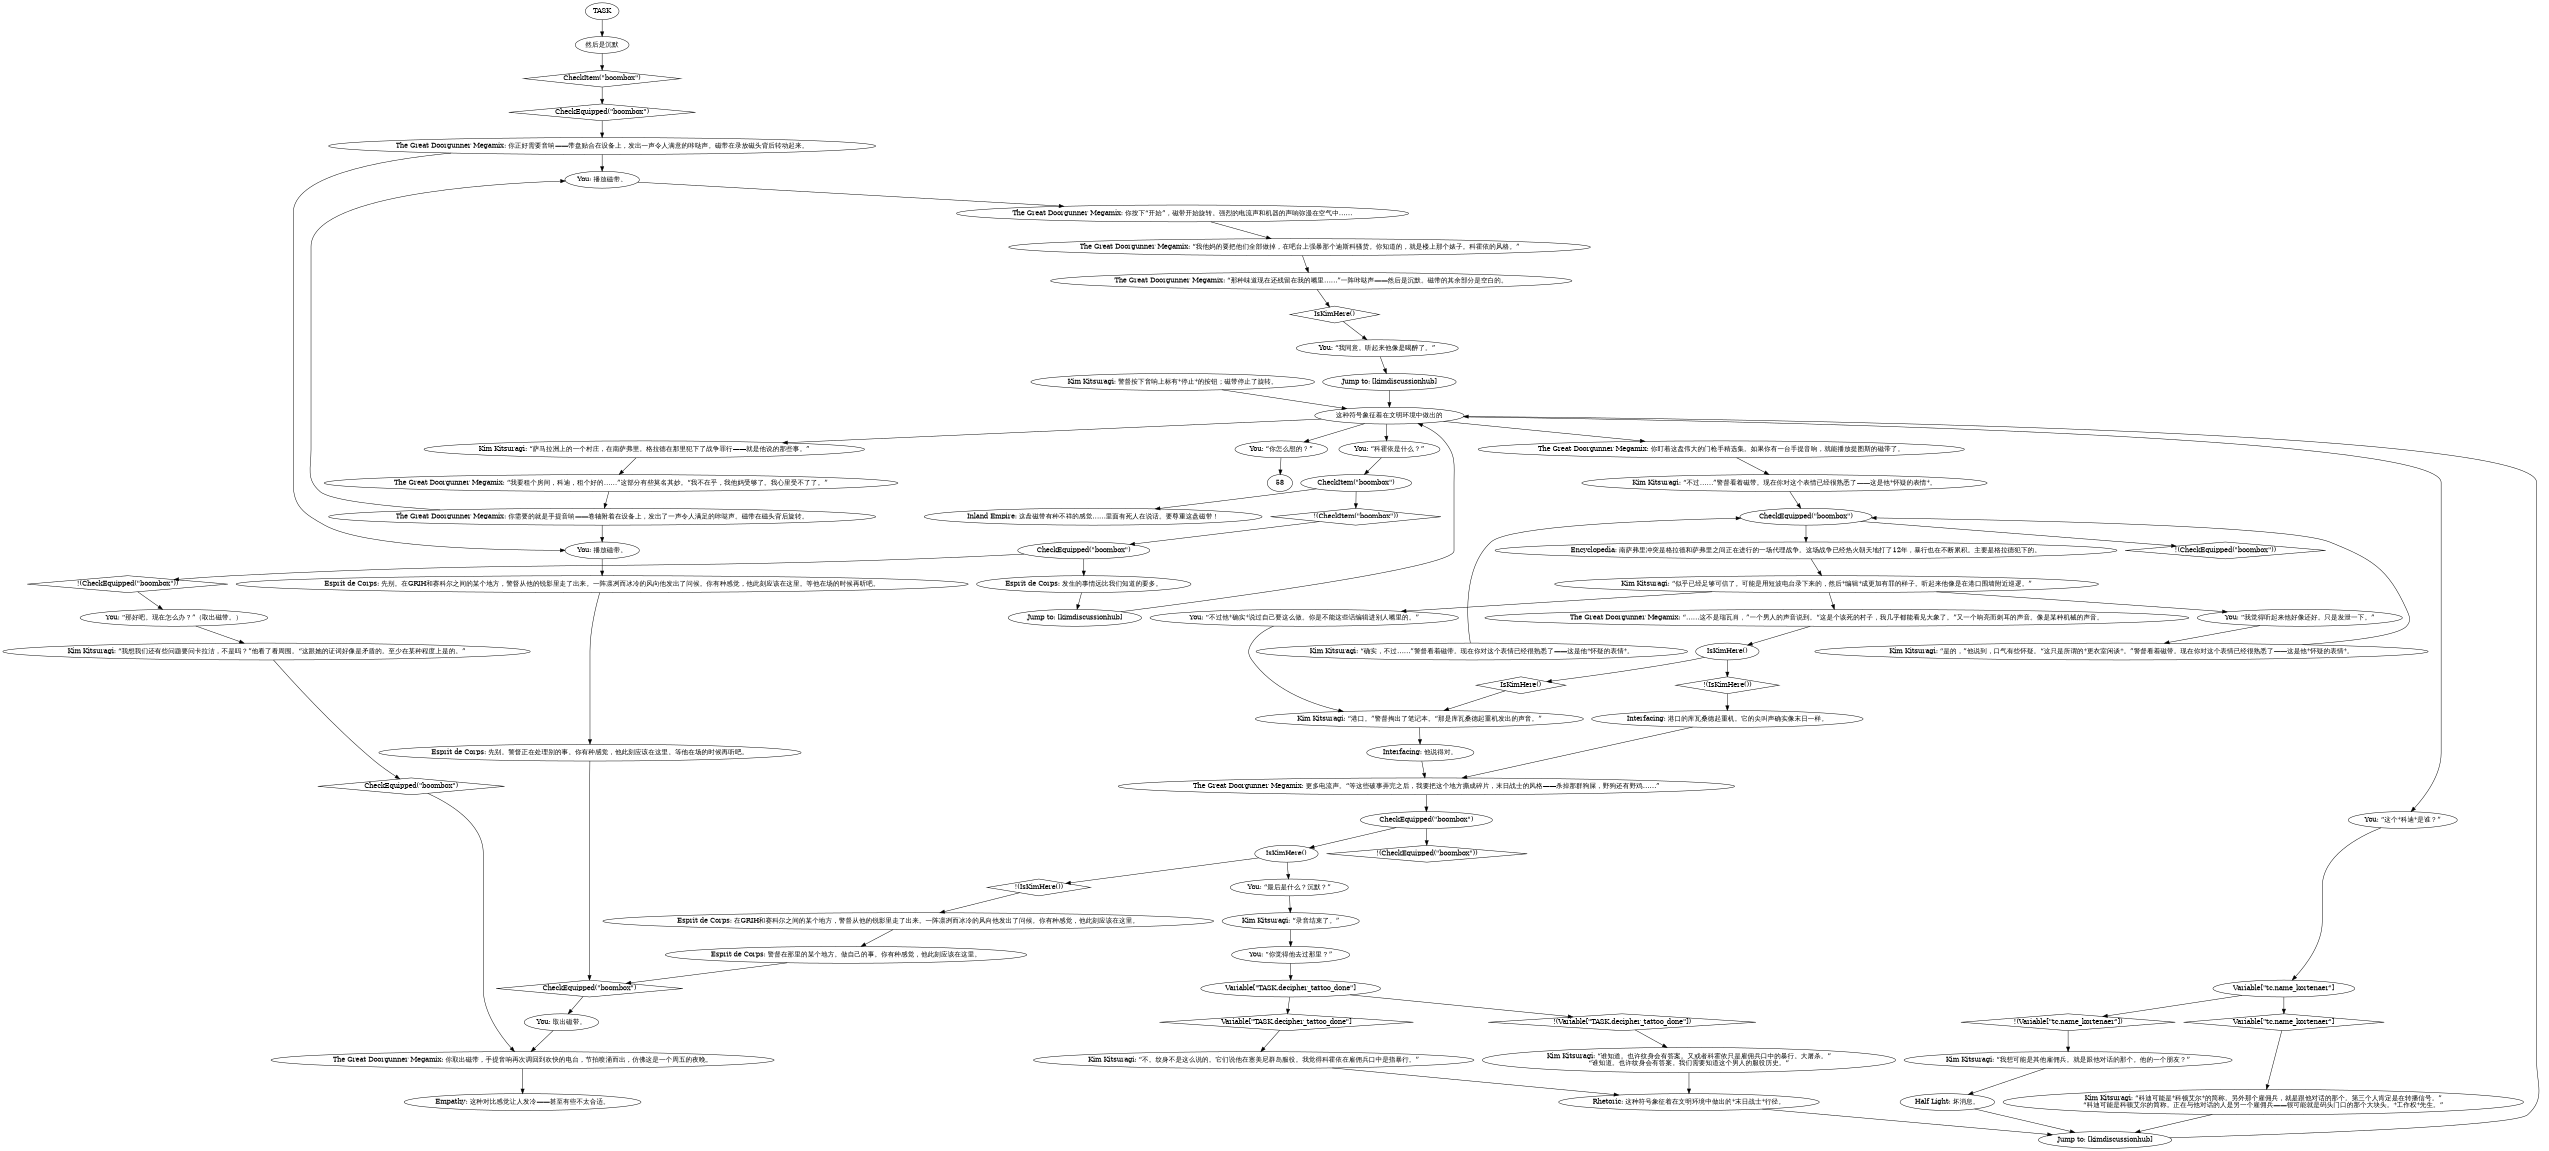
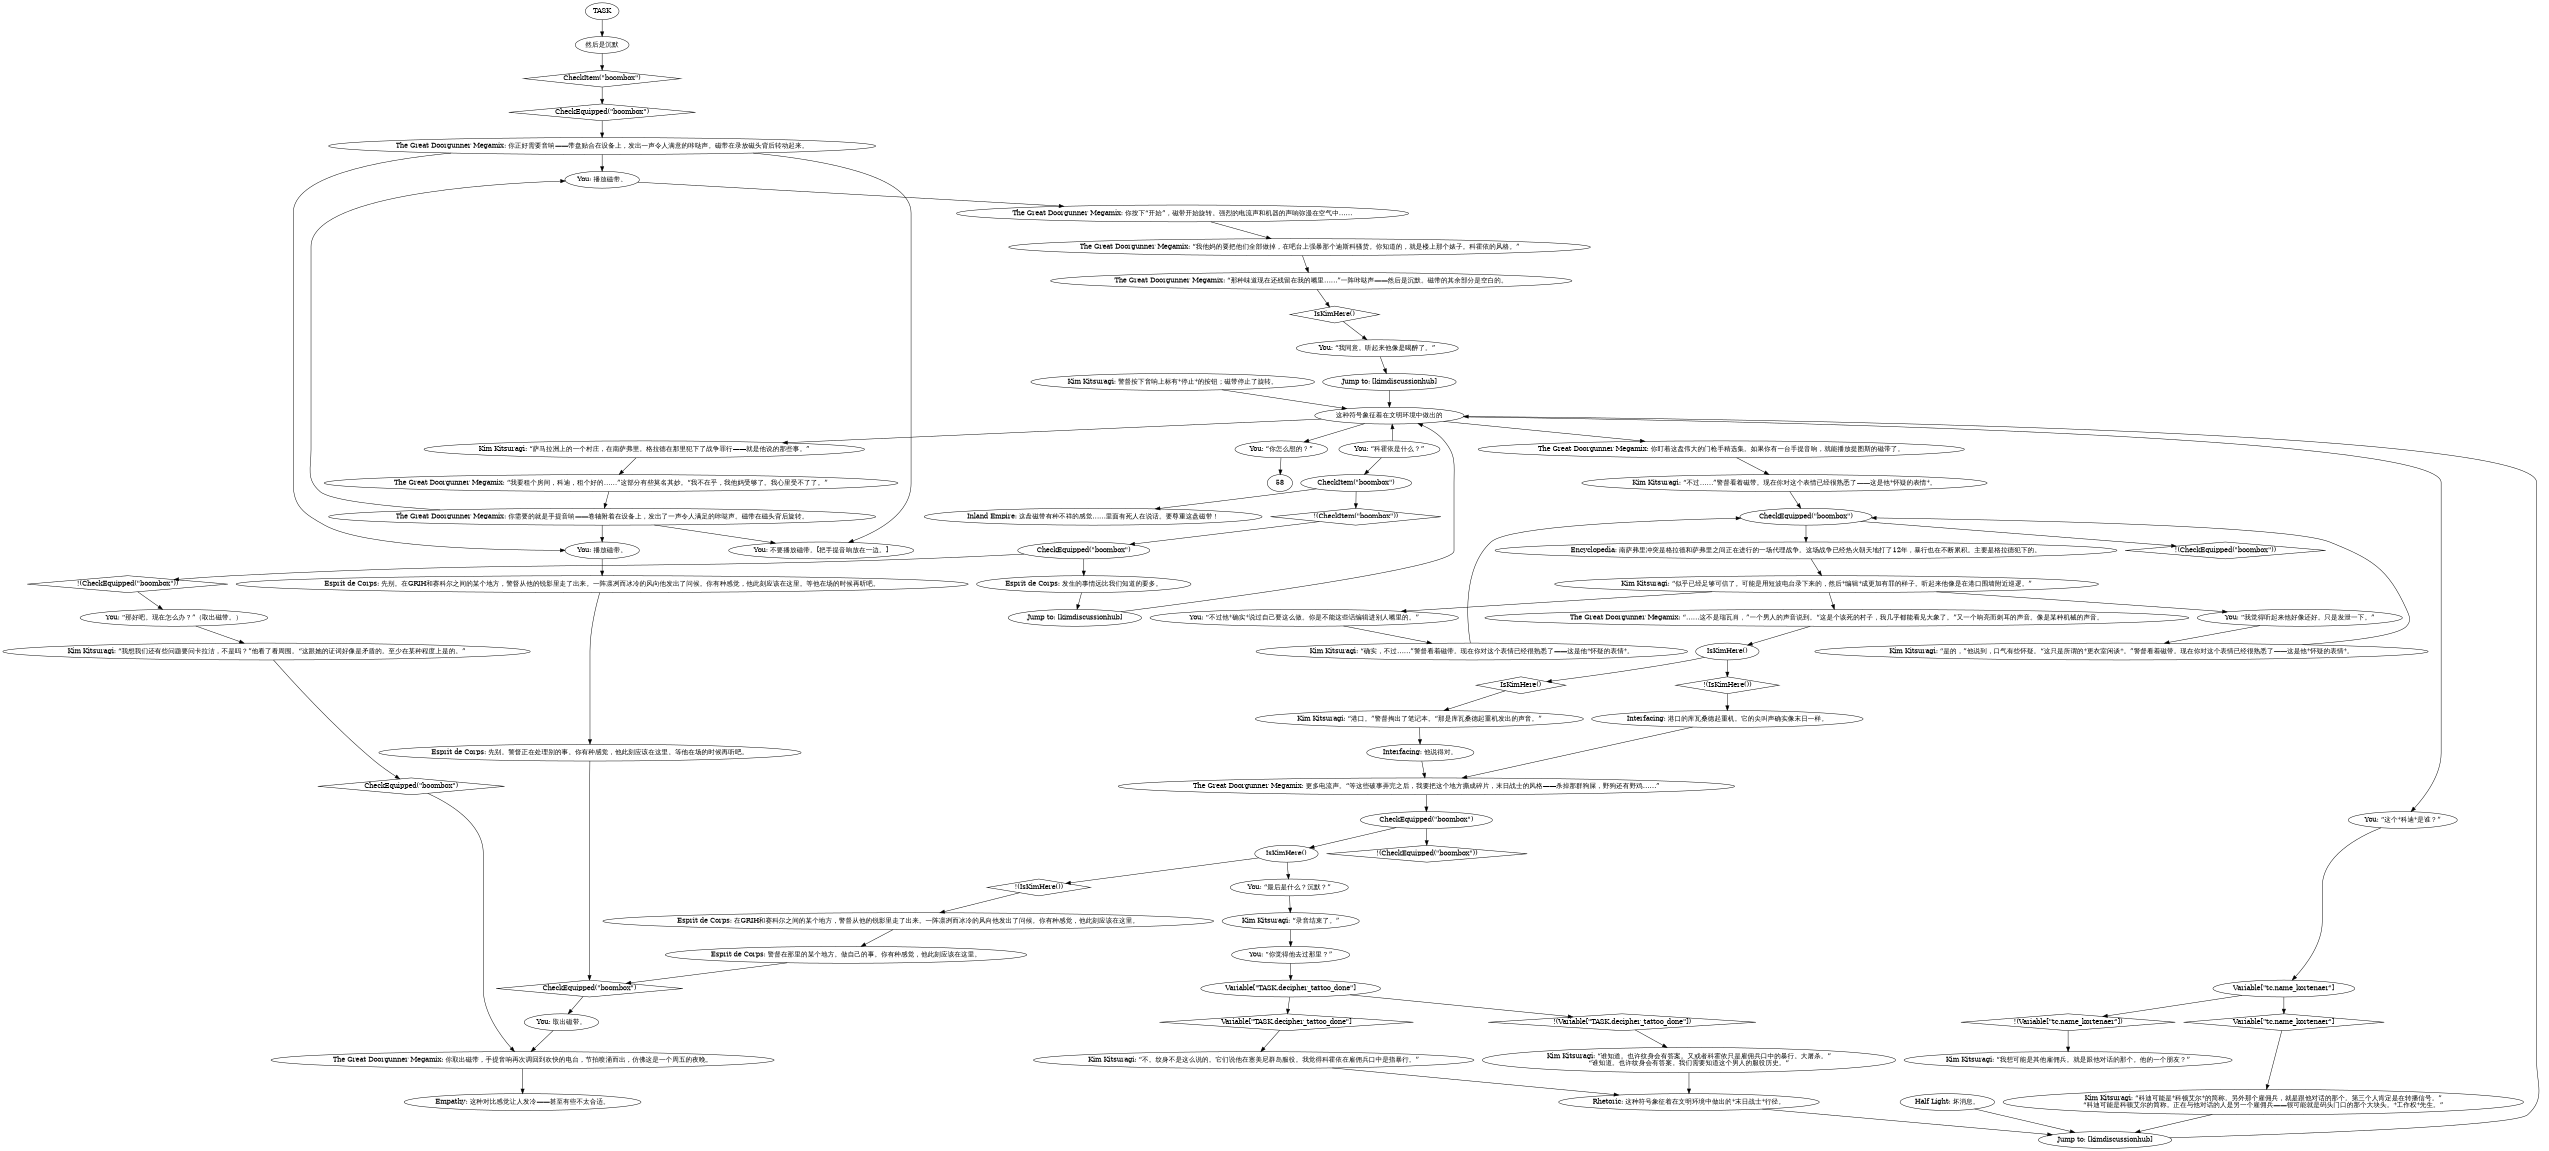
  digraph {
    n1 [label=TASK]
    n2 [label="然后是沉默"]
    n3 [label="CheckItem(\"boombox\")" shape=diamond]
    n4 [label="CheckEquipped(\"boombox\")" shape=diamond]
    n5 [label="Kim Kitsuragi: “不。纹身不是这么说的。它们说他在塞美尼群岛服役。我觉得科霍依在雇佣兵口中是指暴行。”"]
    n6 [label="Rhetoric: 这种符号象征着在文明环境中做出的*末日战士*行径。"]
    n7 [label="Jump to: [kimdiscussionhub]"]
    n8 [label="Jump to: [kimdiscussionhub]"]
    n9 [label="这种符号象征着在文明环境中做出的"]
    n10 [label="You: “你怎么想的？”"]
    n11 [label="You: “这个*科迪*是谁？”"]
    n12 [label="The Great Doorgunner Megamix: 你盯着这盘伟大的门枪手精选集。如果你有一台手提音响，就能播放提图斯的磁带了。"]
    n13 [label="You: “科霍依是什么？”"]
    n14 [label="Kim Kitsuragi: “萨马拉洲上的一个村庄，在南萨弗里。格拉德在那里犯下了战争罪行——就是他说的那些事。”"]
    n15 [label="The Great Doorgunner Megamix: 你取出磁带，手提音响再次调回到欢快的电台，节拍喷涌而出，仿佛这是一个周五的夜晚。"]
    n16 [label="Empathy: 这种对比感觉让人发冷——甚至有些不太合适。"]
    n17 [label="The Great Doorgunner Megamix: 更多电流声。“等这些破事弄完之后，我要把这个地方撕成碎片，末日战士的风格——杀掉那群狗屎，野狗还有野鸡……”"]
    n18 [label="CheckEquipped(\"boombox\")"]
    n19 [label="!(CheckEquipped(\"boombox\"))" shape=diamond]
    n20 [label="IsKimHere()"]
    n21 [label="Variable[\"tc.name_kortenaer\"]"]
    n22 [label="Variable[\"tc.name_kortenaer\"]" shape=diamond]
    n23 [label="!(Variable[\"tc.name_kortenaer\"])" shape=diamond]
    n24 [label="Kim Kitsuragi: “科迪可能是*科顿艾尔*的简称。另外那个雇佣兵，就是跟他对话的那个。第三个人肯定是在转播信号。”\n“科迪可能是科顿艾尔的简称。正在与他对话的人是另一个雇佣兵——很可能就是码头门口的那个大块头。*工作权*先生。”"]
    n25 [label="Kim Kitsuragi: “我想可能是其他雇佣兵。就是跟他对话的那个。他的一个朋友？”"]
    n26 [label="Half Light: 坏消息。"]
    n27 [label="You: 播放磁带。"]
    n28 [label="Esprit de Corps: 先别。在GRIH和赛科尔之间的某个地方，警督从他的锐影里走了出来。一阵凛冽而冰冷的风向他发出了问候。你有种感觉，他此刻应该在这里。等他在场的时候再听吧。"]
    n29 [label="Esprit de Corps: 先别。警督正在处理别的事。你有种感觉，他此刻应该在这里。等他在场的时候再听吧。"]
    n30 [label="CheckEquipped(\"boombox\")" shape=diamond]
    n31 [label="IsKimHere()"]
    n32 [label="IsKimHere()" shape=diamond]
    n33 [label="!(IsKimHere())" shape=diamond]
    n34 [label="Kim Kitsuragi: “港口。”警督掏出了笔记本。“那是库瓦桑德起重机发出的声音。”"]
    n35 [label="Interfacing: 港口的库瓦桑德起重机。它的尖叫声确实像末日一样。"]
    n36 [label="Interfacing: 他说得对。"]
    n37 [label="The Great Doorgunner Megamix: “那种味道现在还残留在我的嘴里……”一阵咔哒声——然后是沉默。磁带的其余部分是空白的。"]
    n38 [label="IsKimHere()" shape=diamond]
    n39 [label="You: “我同意。听起来他像是喝醉了。”"]
+   n40 [label="You: 不要播放磁带。[把手提音响放在一边。]"]
    n41 [label="Variable[\"TASK.decipher_tattoo_done\"]"]
    n42 [label="Variable[\"TASK.decipher_tattoo_done\"]" shape=diamond]
    n43 [label="!(Variable[\"TASK.decipher_tattoo_done\"])" shape=diamond]
    n44 [label="Kim Kitsuragi: “谁知道。也许纹身会有答案。又或者科霍依只是雇佣兵口中的暴行。大屠杀。”\n“谁知道。也许纹身会有答案。我们需要知道这个男人的服役历史。”"]
    n45 [label="Kim Kitsuragi: “我想我们还有些问题要问卡拉洁，不是吗？”他看了看周围。“这跟她的证词好像是矛盾的。至少在某种程度上是的。”"]
    n46 [label="CheckEquipped(\"boombox\")" shape=diamond]
    n47 [label="Esprit de Corps: 警督在那里的某个地方。做自己的事。你有种感觉，他此刻应该在这里。"]
    n48 [label="You: 取出磁带。"]
    n49 [label="Kim Kitsuragi: “是的，”他说到，口气有些怀疑。“这只是所谓的*更衣室闲谈*。”警督看着磁带。现在你对这个表情已经很熟悉了——这是他*怀疑的表情*。"]
    n50 [label="CheckEquipped(\"boombox\")"]
    n51 [label="!(CheckEquipped(\"boombox\"))" shape=diamond]
    n52 [label="Encyclopedia: 南萨弗里冲突是格拉德和萨弗里之间正在进行的一场代理战争。这场战争已经热火朝天地打了12年，暴行也在不断累积。主要是格拉德犯下的。"]
    n53 [label="Kim Kitsuragi: “确实，不过……”警督看着磁带。现在你对这个表情已经很熟悉了——这是他*怀疑的表情*。"]
    n54 [label=58]
    n55 [label="The Great Doorgunner Megamix: 你正好需要音响——带盘贴合在设备上，发出一声令人满意的咔哒声。磁带在录放磁头背后转动起来。"]
    n56 [label="You: 播放磁带。"]
    n57 [label="The Great Doorgunner Megamix: 你按下“开始”，磁带开始旋转。强烈的电流声和机器的声响弥漫在空气中……"]
    n58 [label="The Great Doorgunner Megamix: “我他妈的要把他们全部做掉，在吧台上强暴那个迪斯科骚货。你知道的，就是楼上那个婊子。科霍依的风格。”"]
    n59 [label="Kim Kitsuragi: “不过……”警督看着磁带。现在你对这个表情已经很熟悉了——这是他*怀疑的表情*。"]
    n60 [label="CheckItem(\"boombox\")"]
    n61 [label="The Great Doorgunner Megamix: “我要租个房间，科迪，租个好的……”这部分有些莫名其妙。“我不在乎，我他妈受够了。我心里受不了了。”"]
    n62 [label="Kim Kitsuragi: “录音结束了。”"]
    n63 [label="You: “你觉得他去过那里？”"]
    n64 [label="Esprit de Corps: 在GRIH和赛科尔之间的某个地方，警督从他的锐影里走了出来。一阵凛冽而冰冷的风向他发出了问候。你有种感觉，他此刻应该在这里。"]
    n65 [label="Kim Kitsuragi: 警督按下音响上标有*停止*的按钮；磁带停止了旋转。"]
    n66 [label="Jump to: [kimdiscussionhub]"]
    n67 [label="You: “不过他*确实*说过自己要这么做。你是不能这些话编辑进别人嘴里的。”"]
    n68 [label="You: “我觉得听起来他好像还好。只是发泄一下。”"]
    n69 [label="The Great Doorgunner Megamix: “……这不是瑞瓦肖，”一个男人的声音说到。“这是个该死的村子，我几乎都能看见大象了。”又一个响亮而刺耳的声音。像是某种机械的声音。"]
    n70 [label="The Great Doorgunner Megamix: 你需要的就是手提音响——卷轴附着在设备上，发出了一声令人满足的咔哒声。磁带在磁头背后旋转。"]
    n71 [label="You: “那好吧。现在怎么办？”（取出磁带。）"]
    n72 [label="CheckEquipped(\"boombox\")"]
    n73 [label="!(CheckEquipped(\"boombox\"))" shape=diamond]
    n74 [label="Esprit de Corps: 发生的事情远比我们知道的要多。"]
    n75 [label="Kim Kitsuragi: “似乎已经足够可信了。可能是用短波电台录下来的，然后*编辑*成更加有罪的样子。听起来他像是在港口围墙附近巡逻。”"]
    n76 [label="!(IsKimHere())" shape=diamond]
    n77 [label="You: “最后是什么？沉默？”"]
    n78 [label="!(CheckItem(\"boombox\"))" shape=diamond]
    n79 [label="Inland Empire: 这盘磁带有种不祥的感觉……里面有死人在说话。要尊重这盘磁带！"]
    n1 -> n2
    n2 -> n3
    n3 -> n4
    n4 -> n55
    n5 -> n6
    n6 -> n7
    n7 -> n9
    n8 -> n9
    n9 -> n10
    n9 -> n11
    n9 -> n12
-   n9 -> n13
+   n13 -> n9
    n9 -> n14
    n10 -> n54
    n11 -> n21
    n12 -> n59
    n13 -> n60
    n14 -> n61
    n15 -> n16
    n17 -> n18
    n18 -> n19
    n18 -> n20
    n20 -> n76
    n20 -> n77
    n21 -> n22
    n21 -> n23
    n22 -> n24
    n23 -> n25
    n24 -> n7
-   n25 -> n26
    n26 -> n7
    n27 -> n28
    n28 -> n29
    n29 -> n30
    n30 -> n48
    n31 -> n32
    n31 -> n33
    n32 -> n34
    n33 -> n35
    n34 -> n36
    n35 -> n17
    n36 -> n17
    n37 -> n38
    n38 -> n39
    n39 -> n66
    n41 -> n42
    n41 -> n43
    n42 -> n5
    n43 -> n44
    n44 -> n6
    n45 -> n46
    n46 -> n15
    n47 -> n30
    n48 -> n15
    n49 -> n50
    n50 -> n51
    n50 -> n52
    n52 -> n75
    n53 -> n50
    n55 -> n27
+   n55 -> n40
    n55 -> n56
    n56 -> n57
    n57 -> n58
    n58 -> n37
    n59 -> n50
    n60 -> n78
    n60 -> n79
    n61 -> n70
    n62 -> n63
    n63 -> n41
    n64 -> n47
    n65 -> n9
    n66 -> n9
-   n67 -> n34
+   n67 -> n53
    n68 -> n49
    n69 -> n31
    n70 -> n27
+   n70 -> n40
    n70 -> n56
    n71 -> n45
    n72 -> n73
    n72 -> n74
    n73 -> n71
    n74 -> n8
    n75 -> n67
    n75 -> n68
    n75 -> n69
    n76 -> n64
    n77 -> n62
    n78 -> n72
  }
